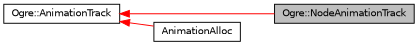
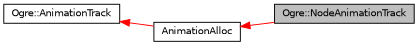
  digraph {
    rankdir=LR
    node [color=black fontname=Helvetica fontsize=10 shape=record]
    edge [color=red dir=back fontname=Helvetica fontsize=10 labelfontname=Helvetica labelfontsize=10 style=solid]
    n1 [fillcolor=grey75 fontcolor=black height=0.2 label="Ogre::NodeAnimationTrack" style=filled width=0.4]
    n2 [height=0.2 label="Ogre::AnimationTrack" width=0.4]
    n3 [height=0.2 label=AnimationAlloc width=0.4]
-   n2 -> n1
+   n3 -> n1
    n2 -> n3
  }
